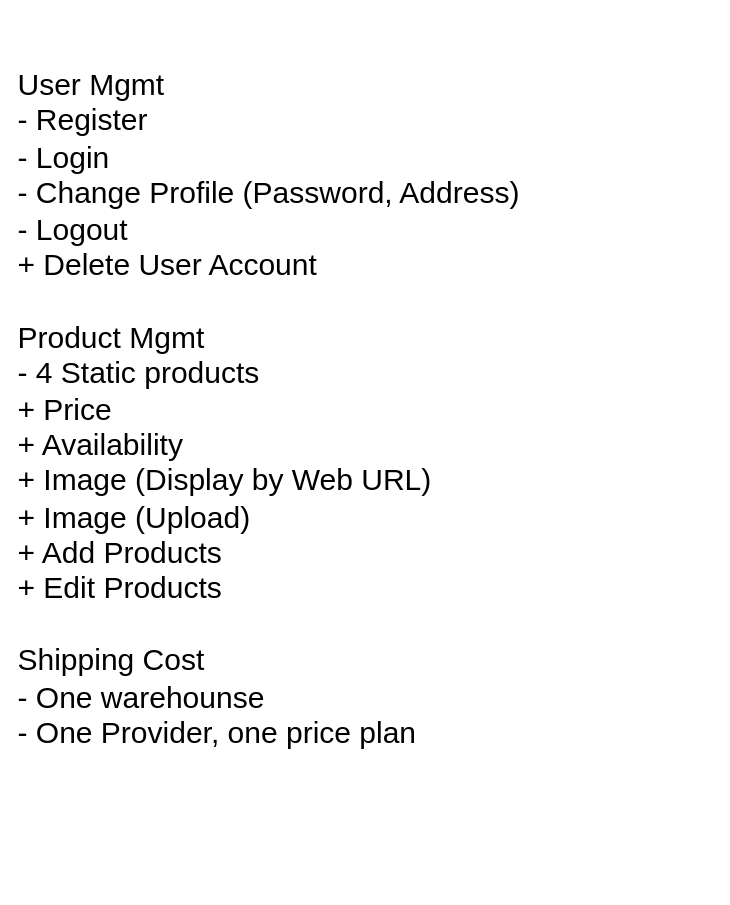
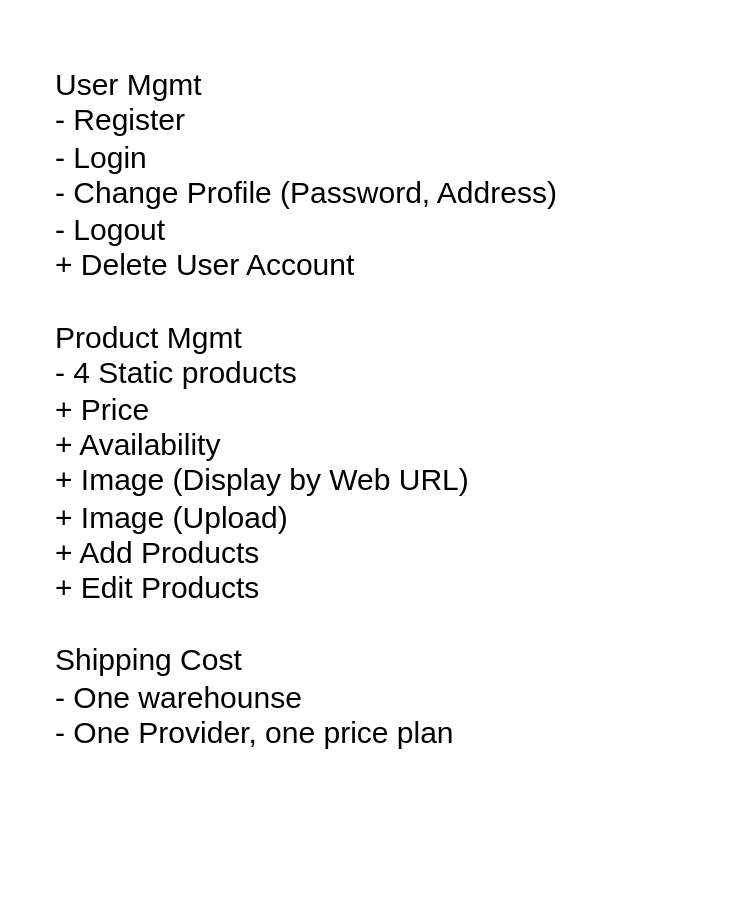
  <mxCell id="0" />
  <mxCell id="1" parent="0" />
- <mxCell id="2" value="User Mgmt&lt;br&gt;- Register&lt;br&gt;- Login&lt;br&gt;- Change Profile (Password, Address)&lt;br&gt;- Logout&lt;br&gt;+ Delete User Account&lt;br&gt;&lt;br&gt;Product Mgmt&lt;br&gt;- 4 Static products&lt;br&gt;+ Price&lt;br&gt;+ Availability&lt;br&gt;+ Image (Display by Web URL)&lt;br&gt;+ Image (Upload)&lt;br&gt;+ Add Products&lt;br&gt;+ Edit Products&lt;br&gt;&lt;br&gt;Shipping Cost&lt;br&gt;- One warehounse&lt;br&gt;- One Provider, one price plan&amp;nbsp;&lt;br&gt;&lt;br&gt;" style="text;html=1;strokeColor=none;fillColor=none;align=left;verticalAlign=top;whiteSpace=wrap;rounded=0;" vertex="1" parent="1"><mxGeometry x="5" y="20" width="250" height="320" as="geometry" /></mxCell>
+ <mxCell id="2" value="User Mgmt&lt;br&gt;- Register&lt;br&gt;- Login&lt;br&gt;- Change Profile (Password, Address)&lt;br&gt;- Logout&lt;br&gt;+ Delete User Account&lt;br&gt;&lt;br&gt;Product Mgmt&lt;br&gt;- 4 Static products&lt;br&gt;+ Price&lt;br&gt;+ Availability&lt;br&gt;+ Image (Display by Web URL)&lt;br&gt;+ Image (Upload)&lt;br&gt;+ Add Products&lt;br&gt;+ Edit Products&lt;br&gt;&lt;br&gt;Shipping Cost&lt;br&gt;- One warehounse&lt;br&gt;- One Provider, one price plan&amp;nbsp;&lt;br&gt;&lt;br&gt;" style="text;html=1;strokeColor=none;fillColor=none;align=left;verticalAlign=top;whiteSpace=wrap;rounded=0;" vertex="1" parent="1"><mxGeometry x="20" y="20" width="250" height="320" as="geometry" /></mxCell>
